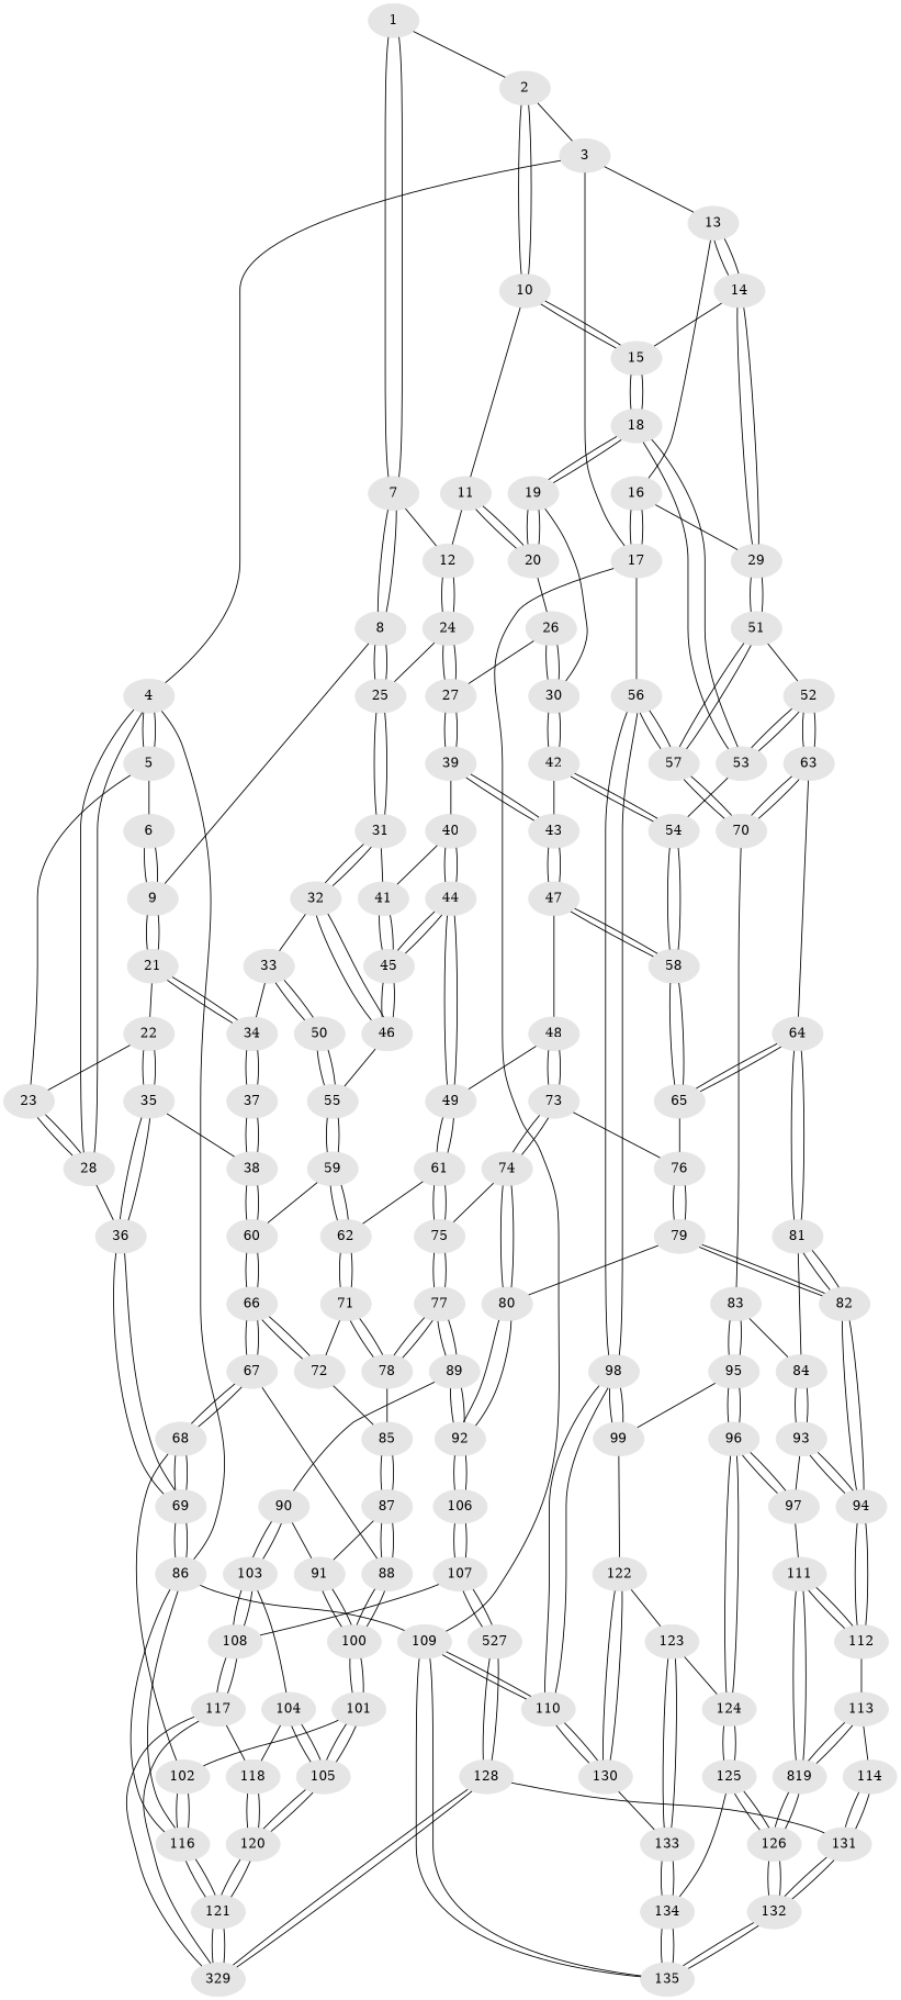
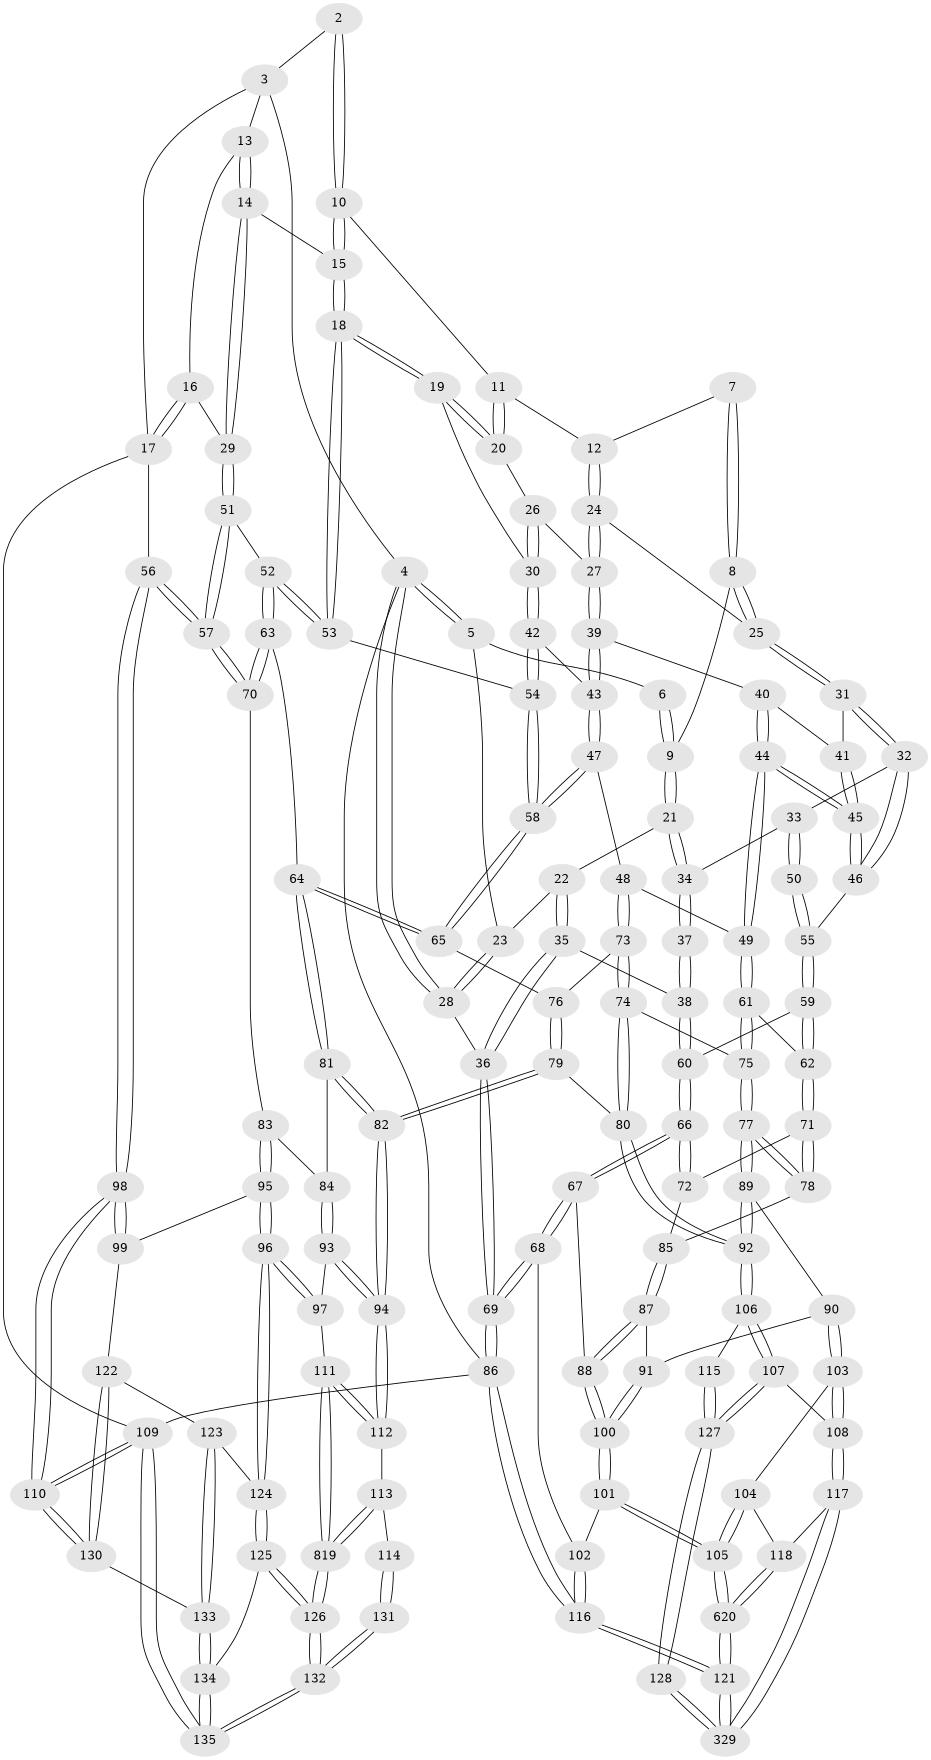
  graph {
    node [color=gray90 style=filled]
-   1
    2
    7
    3
    10
    8
    12
    4
    13
    17
    11
    15
    5
    28
    86
    14
    16
    56
    109
    6
    23
    36
    116
    9
    21
    25
    24
    31
    22
    34
    20
    18
    26
    27
    29
    51
    19
    53
    57
    98
    110
    135
    30
    54
    42
    35
    37
    38
    39
    32
    41
    40
    43
    69
    52
    33
    46
    45
    50
    55
    60
    66
    44
    47
    49
    58
    48
    61
    59
    73
    65
    76
    74
    62
    75
    63
    70
    64
    99
    83
    71
    67
    72
    77
    78
    81
    82
    84
    79
    68
    88
    85
    102
    100
    95
    87
    80
    92
    89
    90
    94
    106
    93
    112
    96
    97
    91
    121
    101
    103
    104
    108
    107
+   115
    111
    113
    124
    122
    125
    n120 [label=819]
    130
    123
    105
-   120
+   120 [label=620]
    118
    117
-   127 [label=527]
+   127
    128
    n129 [label=329]
    133
    126
    114
    131
    132
    134
-   1 -- 2
-   1 -- 7
-   1 -- 7
    2 -- 3
    2 -- 10
    2 -- 10
    7 -- 8
    7 -- 8
    7 -- 12
    3 -- 4
    3 -- 13
    3 -- 17
    10 -- 11
    10 -- 15
    10 -- 15
    8 -- 9
    8 -- 25
    8 -- 25
    12 -- 24
    12 -- 24
    4 -- 5
    4 -- 5
    4 -- 28
    4 -- 28
    4 -- 86
    13 -- 14
    13 -- 14
    13 -- 16
    17 -- 56
    17 -- 109
    11 -- 12
    11 -- 20
    11 -- 20
    15 -- 18
    15 -- 18
    5 -- 6
    5 -- 23
    28 -- 36
    86 -- 109
    86 -- 116
    86 -- 116
    14 -- 15
    14 -- 29
    14 -- 29
    16 -- 17
    16 -- 17
    16 -- 29
    56 -- 57
    56 -- 57
    56 -- 98
    56 -- 98
    109 -- 110
    109 -- 110
    109 -- 135
    109 -- 135
    6 -- 9
    6 -- 9
    23 -- 28
    23 -- 28
    36 -- 69
    36 -- 69
    116 -- 121
    116 -- 121
    9 -- 21
    9 -- 21
    21 -- 22
    21 -- 34
    21 -- 34
    25 -- 31
    25 -- 31
    24 -- 25
    24 -- 27
    24 -- 27
    31 -- 32
    31 -- 32
    31 -- 41
    22 -- 23
    22 -- 35
    22 -- 35
    34 -- 37
    34 -- 37
    20 -- 26
    18 -- 19
    18 -- 19
    18 -- 53
    18 -- 53
    26 -- 27
    26 -- 30
    26 -- 30
    27 -- 39
    27 -- 39
    29 -- 51
    29 -- 51
    51 -- 57
    51 -- 57
    51 -- 52
    19 -- 20
    19 -- 20
    19 -- 30
    53 -- 54
    57 -- 70
    57 -- 70
    98 -- 110
    98 -- 110
    98 -- 99
    98 -- 99
    110 -- 130
    110 -- 130
    30 -- 42
    30 -- 42
    54 -- 58
    54 -- 58
    42 -- 54
    42 -- 54
    42 -- 43
    35 -- 36
    35 -- 36
    35 -- 38
    37 -- 38
    37 -- 38
    38 -- 60
    38 -- 60
    39 -- 40
    39 -- 43
    39 -- 43
    32 -- 33
    32 -- 46
    32 -- 46
    41 -- 45
    41 -- 45
    40 -- 41
    40 -- 44
    40 -- 44
    43 -- 47
    43 -- 47
    69 -- 86
    69 -- 86
    52 -- 53
    52 -- 53
    52 -- 63
    52 -- 63
    33 -- 34
    33 -- 50
    33 -- 50
    46 -- 55
    45 -- 46
    45 -- 46
    50 -- 55
    50 -- 55
    55 -- 59
    55 -- 59
    60 -- 66
    60 -- 66
    66 -- 67
    66 -- 67
    66 -- 72
    66 -- 72
    44 -- 45
    44 -- 45
    44 -- 49
    44 -- 49
    47 -- 58
    47 -- 58
    47 -- 48
    49 -- 61
    49 -- 61
    58 -- 65
    58 -- 65
    48 -- 49
    48 -- 73
    48 -- 73
    61 -- 62
    61 -- 75
    61 -- 75
    59 -- 60
    59 -- 62
    59 -- 62
    73 -- 76
    73 -- 74
    73 -- 74
    65 -- 76
    76 -- 79
    76 -- 79
    74 -- 75
    74 -- 80
    74 -- 80
    62 -- 71
    62 -- 71
    75 -- 77
    75 -- 77
    63 -- 70
    63 -- 70
    63 -- 64
    70 -- 83
    64 -- 65
    64 -- 65
    64 -- 81
    64 -- 81
    99 -- 122
    83 -- 84
    83 -- 95
    83 -- 95
    71 -- 72
    71 -- 78
    71 -- 78
    67 -- 68
    67 -- 68
    67 -- 88
    72 -- 85
    77 -- 78
    77 -- 78
    77 -- 89
    77 -- 89
    78 -- 85
    81 -- 82
    81 -- 82
    81 -- 84
    82 -- 94
    82 -- 94
    84 -- 93
    84 -- 93
    79 -- 82
    79 -- 82
    79 -- 80
    68 -- 69
    68 -- 69
    68 -- 102
    88 -- 100
    88 -- 100
    85 -- 87
    85 -- 87
    102 -- 116
    102 -- 116
    100 -- 101
    100 -- 101
    95 -- 99
    95 -- 96
    95 -- 96
    87 -- 88
    87 -- 88
    87 -- 91
    80 -- 92
    80 -- 92
    92 -- 106
    92 -- 106
    89 -- 92
    89 -- 92
    89 -- 90
    90 -- 91
    90 -- 103
    90 -- 103
    94 -- 112
    94 -- 112
    106 -- 107
    106 -- 107
+   106 -- 115
    93 -- 94
    93 -- 94
    93 -- 97
    112 -- 113
    96 -- 97
    96 -- 97
    96 -- 124
    96 -- 124
    97 -- 111
    91 -- 100
    91 -- 100
    121 -- n129
    121 -- n129
    101 -- 102
    101 -- 105
    101 -- 105
    103 -- 104
    103 -- 108
    103 -- 108
    104 -- 105
    104 -- 105
    104 -- 118
    108 -- 117
    108 -- 117
    107 -- 108
    107 -- 127
    107 -- 127
+   115 -- 127
+   115 -- 127
    111 -- 112
    111 -- 112
    111 -- n120
    111 -- n120
    113 -- n120
    113 -- n120
    113 -- 114
    124 -- 125
    124 -- 125
    122 -- 130
    122 -- 130
    122 -- 123
    125 -- 126
    125 -- 126
    125 -- 134
    n120 -- 126
    n120 -- 126
    130 -- 133
    123 -- 124
    123 -- 133
    123 -- 133
    105 -- 120
    105 -- 120
    120 -- 121
    120 -- 121
    118 -- 120
    118 -- 120
    117 -- 118
    117 -- n129
    117 -- n129
    127 -- 128
    127 -- 128
    128 -- n129
    128 -- n129
-   128 -- 131
    133 -- 134
    133 -- 134
    126 -- 132
    126 -- 132
    114 -- 131
    114 -- 131
    131 -- 132
    131 -- 132
    132 -- 135
    132 -- 135
    134 -- 135
    134 -- 135
  }
